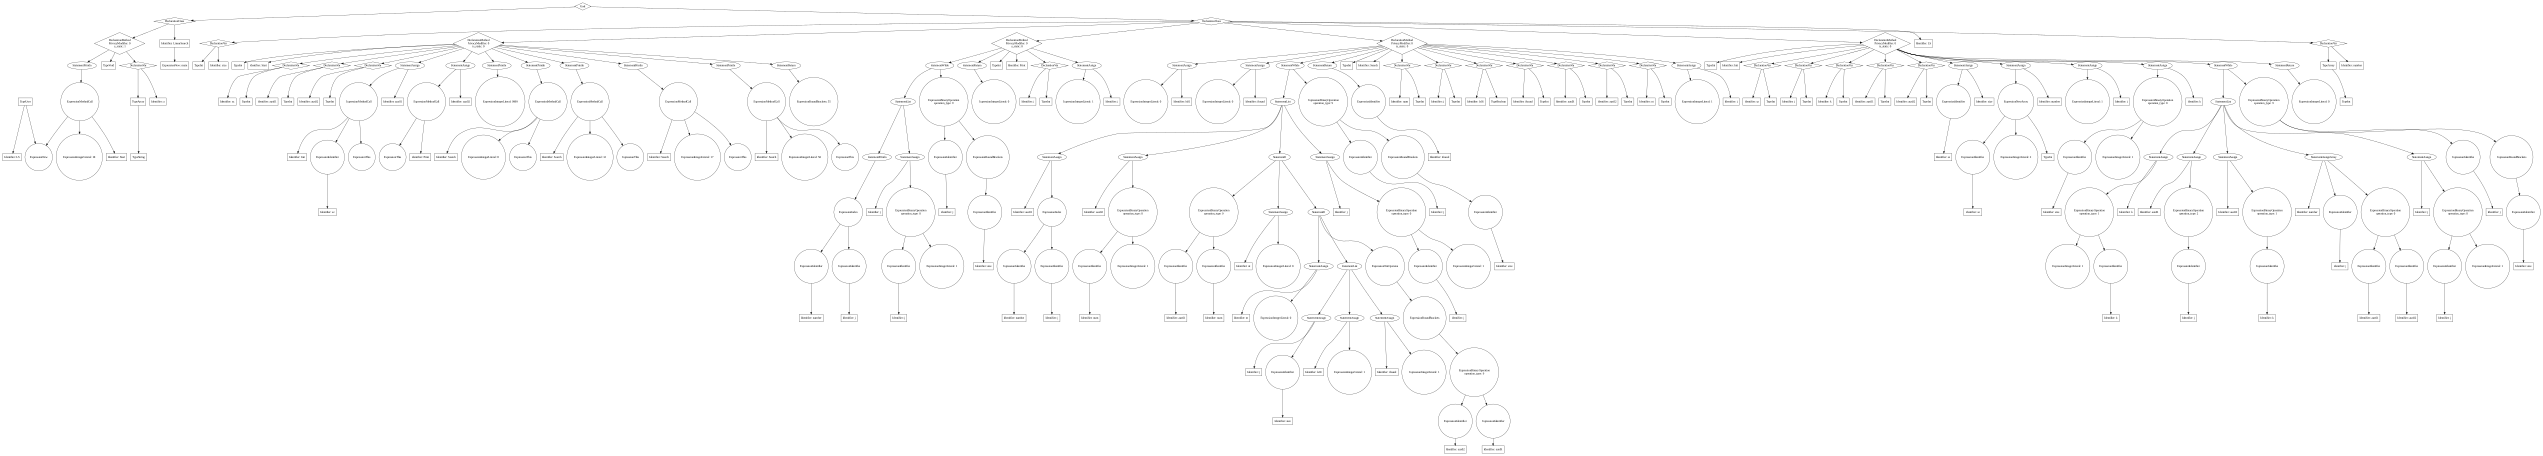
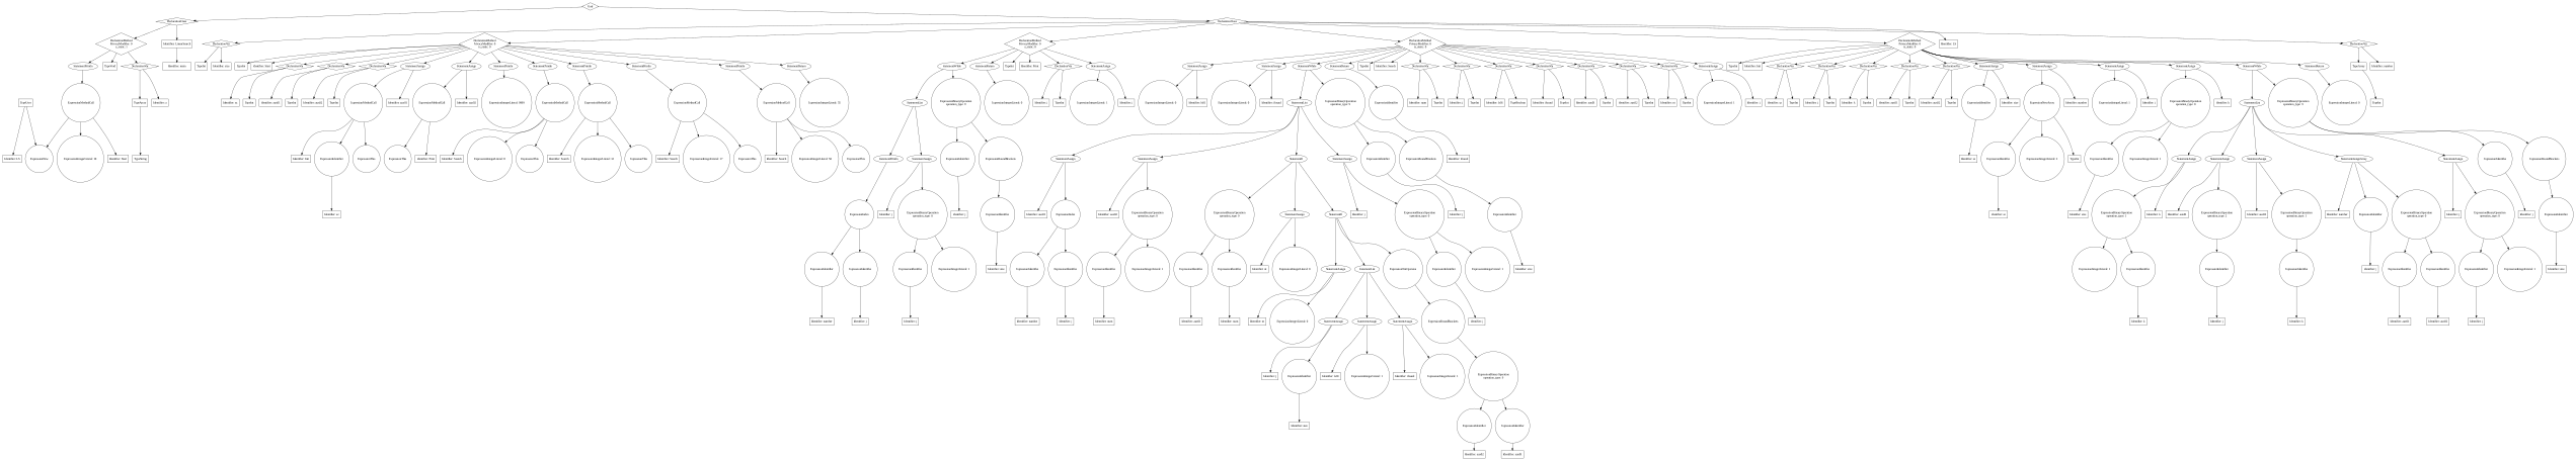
  digraph {
    fontname="Liberation Serif"
    node [fontname="Liberation Serif" shape=box]
    edge [fontname="Liberation Serif"]
    n1 [label="Identifier: LinearSearch"]
-   n2 [label="ExpressionNew: main"]
+   n2 [label="Identifier: main"]
    n3 [label=TypeVoid]
    n4 [label=TypeString]
    n5 [label=TypeArray]
    n6 [label="Identifier: a"]
    n7 [label=DeclarationVar shape=diamond]
    n8 [label="Identifier: LS"]
    n9 [label=TypeUser]
    n10 [label=ExpressionNew shape=circle]
    n11 [label="Identifier: Start"]
    n12 [label="ExpressionIntegerLiteral: 10" shape=circle]
    n13 [label=ExpressionMethodCall shape=circle]
    n14 [label=StatementPrintln shape=""]
    n15 [label="DeclarationMethod\nPrivacyModifier: 0\nis_static: 1" shape=diamond]
    n16 [label=DeclarationClass shape=diamond]
    n17 [label="Identifier: LS"]
    n18 [label=TypeInt]
    n19 [label=TypeArray]
    n20 [label="Identifier: number"]
    n21 [label=DeclarationVar shape=diamond]
    n22 [label=TypeInt]
    n23 [label="Identifier: size"]
    n24 [label=DeclarationVar shape=diamond]
    n25 [label=TypeInt]
    n26 [label="Identifier: Start"]
    n27 [label=TypeInt]
    n28 [label="Identifier: sz"]
    n29 [label=DeclarationVar shape=diamond]
    n30 [label=TypeInt]
    n31 [label="Identifier: aux01"]
    n32 [label=DeclarationVar shape=diamond]
    n33 [label=TypeInt]
    n34 [label="Identifier: aux02"]
    n35 [label=DeclarationVar shape=diamond]
    n36 [label="Identifier: aux01"]
    n37 [label=ExpressionThis shape=circle]
    n38 [label="Identifier: Init"]
    n39 [label="Identifier: sz"]
    n40 [label=ExpressionIdentifier shape=circle]
    n41 [label=ExpressionMethodCall shape=circle]
    n42 [label=StatementAssign shape=""]
    n43 [label="Identifier: aux02"]
    n44 [label=ExpressionThis shape=circle]
    n45 [label="Identifier: Print"]
    n46 [label=ExpressionMethodCall shape=circle]
    n47 [label=StatementAssign shape=""]
    n48 [label="ExpressionIntegerLiteral: 9999" shape=circle]
    n49 [label=StatementPrintln shape=""]
    n50 [label=ExpressionThis shape=circle]
    n51 [label="Identifier: Search"]
    n52 [label="ExpressionIntegerLiteral: 8" shape=circle]
    n53 [label=ExpressionMethodCall shape=circle]
    n54 [label=StatementPrintln shape=""]
    n55 [label=ExpressionThis shape=circle]
    n56 [label="Identifier: Search"]
    n57 [label="ExpressionIntegerLiteral: 12" shape=circle]
    n58 [label=ExpressionMethodCall shape=circle]
    n59 [label=StatementPrintln shape=""]
    n60 [label=ExpressionThis shape=circle]
    n61 [label="Identifier: Search"]
    n62 [label="ExpressionIntegerLiteral: 17" shape=circle]
    n63 [label=ExpressionMethodCall shape=circle]
    n64 [label=StatementPrintln shape=""]
    n65 [label=ExpressionThis shape=circle]
    n66 [label="Identifier: Search"]
    n67 [label="ExpressionIntegerLiteral: 50" shape=circle]
    n68 [label=ExpressionMethodCall shape=circle]
    n69 [label=StatementPrintln shape=""]
-   n70 [label="ExpressionRoundBrackets: 55" shape=circle]
+   n70 [label="ExpressionIntegerLiteral: 55" shape=circle]
    n71 [label=StatementReturn shape=""]
    n72 [label="DeclarationMethod\nPrivacyModifier: 0\nis_static: 0" shape=diamond]
    n73 [label=TypeInt]
    n74 [label="Identifier: Print"]
    n75 [label=TypeInt]
    n76 [label="Identifier: j"]
    n77 [label=DeclarationVar shape=diamond]
    n78 [label="Identifier: j"]
    n79 [label="ExpressionIntegerLiteral: 1" shape=circle]
    n80 [label=StatementAssign shape=""]
    n81 [label="Identifier: j"]
    n82 [label=ExpressionIdentifier shape=circle]
    n83 [label="Identifier: size"]
    n84 [label=ExpressionIdentifier shape=circle]
    n85 [label=ExpressionRoundBrackets shape=circle]
    n86 [label="ExpressionBinaryOperation\noperation_type: 9" shape=circle]
    n87 [label="Identifier: number"]
    n88 [label=ExpressionIdentifier shape=circle]
    n89 [label="Identifier: j"]
    n90 [label=ExpressionIdentifier shape=circle]
    n91 [label=ExpressionIndex shape=circle]
    n92 [label=StatementPrintln shape=""]
    n93 [label="Identifier: j"]
    n94 [label="Identifier: j"]
    n95 [label=ExpressionIdentifier shape=circle]
    n96 [label="ExpressionIntegerLiteral: 1" shape=circle]
    n97 [label="ExpressionBinaryOperation\noperation_type: 0" shape=circle]
    n98 [label=StatementAssign shape=""]
    n99 [label=StatementList shape=""]
    n100 [label=StatementWhile shape=""]
    n101 [label="ExpressionIntegerLiteral: 0" shape=circle]
    n102 [label=StatementReturn shape=""]
    n103 [label="DeclarationMethod\nPrivacyModifier: 0\nis_static: 0" shape=diamond]
    n104 [label=TypeInt]
    n105 [label="Identifier: Search"]
    n106 [label=TypeInt]
    n107 [label="Identifier: num"]
    n108 [label=DeclarationVar shape=diamond]
    n109 [label=TypeInt]
    n110 [label="Identifier: j"]
    n111 [label=DeclarationVar shape=diamond]
    n112 [label=TypeBoolean]
    n113 [label="Identifier: ls01"]
    n114 [label=DeclarationVar shape=diamond]
    n115 [label=TypeInt]
    n116 [label="Identifier: ifound"]
    n117 [label=DeclarationVar shape=diamond]
    n118 [label=TypeInt]
    n119 [label="Identifier: aux01"]
    n120 [label=DeclarationVar shape=diamond]
    n121 [label=TypeInt]
    n122 [label="Identifier: aux02"]
    n123 [label=DeclarationVar shape=diamond]
    n124 [label=TypeInt]
    n125 [label="Identifier: nt"]
    n126 [label=DeclarationVar shape=diamond]
    n127 [label="Identifier: j"]
    n128 [label="ExpressionIntegerLiteral: 1" shape=circle]
    n129 [label=StatementAssign shape=""]
    n130 [label="Identifier: ls01"]
    n131 [label="ExpressionIntegerLiteral: 0" shape=circle]
    n132 [label=StatementAssign shape=""]
    n133 [label="Identifier: ifound"]
    n134 [label="ExpressionIntegerLiteral: 0" shape=circle]
    n135 [label=StatementAssign shape=""]
    n136 [label="Identifier: j"]
    n137 [label=ExpressionIdentifier shape=circle]
    n138 [label="Identifier: size"]
    n139 [label=ExpressionIdentifier shape=circle]
    n140 [label=ExpressionRoundBrackets shape=circle]
    n141 [label="ExpressionBinaryOperation\noperation_type: 9" shape=circle]
    n142 [label="Identifier: aux01"]
    n143 [label="Identifier: number"]
    n144 [label=ExpressionIdentifier shape=circle]
    n145 [label="Identifier: j"]
    n146 [label=ExpressionIdentifier shape=circle]
    n147 [label=ExpressionIndex shape=circle]
    n148 [label=StatementAssign shape=""]
    n149 [label="Identifier: aux02"]
    n150 [label="Identifier: num"]
    n151 [label=ExpressionIdentifier shape=circle]
    n152 [label="ExpressionIntegerLiteral: 1" shape=circle]
    n153 [label="ExpressionBinaryOperation\noperation_type: 0" shape=circle]
    n154 [label=StatementAssign shape=""]
    n155 [label="Identifier: aux01"]
    n156 [label=ExpressionIdentifier shape=circle]
    n157 [label="Identifier: num"]
    n158 [label=ExpressionIdentifier shape=circle]
    n159 [label="ExpressionBinaryOperation\noperation_type: 9" shape=circle]
    n160 [label="Identifier: nt"]
    n161 [label="ExpressionIntegerLiteral: 0" shape=circle]
    n162 [label=StatementAssign shape=""]
    n163 [label="Identifier: aux01"]
    n164 [label=ExpressionIdentifier shape=circle]
    n165 [label="Identifier: aux02"]
    n166 [label=ExpressionIdentifier shape=circle]
    n167 [label="ExpressionBinaryOperation\noperation_type: 9" shape=circle]
    n168 [label=ExpressionRoundBrackets shape=circle]
    n169 [label=ExpressionNotOperator shape=circle]
    n170 [label="Identifier: nt"]
    n171 [label="ExpressionIntegerLiteral: 0" shape=circle]
    n172 [label=StatementAssign shape=""]
    n173 [label="Identifier: ls01"]
    n174 [label="ExpressionIntegerLiteral: 1" shape=circle]
    n175 [label=StatementAssign shape=""]
    n176 [label="Identifier: ifound"]
    n177 [label="ExpressionIntegerLiteral: 1" shape=circle]
    n178 [label=StatementAssign shape=""]
    n179 [label="Identifier: j"]
    n180 [label="Identifier: size"]
    n181 [label=ExpressionIdentifier shape=circle]
    n182 [label=StatementAssign shape=""]
    n183 [label=StatementList shape=""]
    n184 [label=StatementIf shape=""]
    n185 [label=StatementIf shape=""]
    n186 [label="Identifier: j"]
    n187 [label="Identifier: j"]
    n188 [label=ExpressionIdentifier shape=circle]
    n189 [label="ExpressionIntegerLiteral: 1" shape=circle]
    n190 [label="ExpressionBinaryOperation\noperation_type: 0" shape=circle]
    n191 [label=StatementAssign shape=""]
    n192 [label=StatementList shape=""]
    n193 [label=StatementWhile shape=""]
    n194 [label="Identifier: ifound"]
    n195 [label=ExpressionIdentifier shape=circle]
    n196 [label=StatementReturn shape=""]
    n197 [label="DeclarationMethod\nPrivacyModifier: 0\nis_static: 0" shape=diamond]
    n198 [label=TypeInt]
    n199 [label="Identifier: Init"]
    n200 [label=TypeInt]
    n201 [label="Identifier: sz"]
    n202 [label=DeclarationVar shape=diamond]
    n203 [label=TypeInt]
    n204 [label="Identifier: j"]
    n205 [label=DeclarationVar shape=diamond]
    n206 [label=TypeInt]
    n207 [label="Identifier: k"]
    n208 [label=DeclarationVar shape=diamond]
    n209 [label=TypeInt]
    n210 [label="Identifier: aux01"]
    n211 [label=DeclarationVar shape=diamond]
    n212 [label=TypeInt]
    n213 [label="Identifier: aux02"]
    n214 [label=DeclarationVar shape=diamond]
    n215 [label="Identifier: size"]
    n216 [label="Identifier: sz"]
    n217 [label=ExpressionIdentifier shape=circle]
    n218 [label=StatementAssign shape=""]
    n219 [label="Identifier: number"]
    n220 [label=TypeInt]
    n221 [label="Identifier: sz"]
    n222 [label=ExpressionIdentifier shape=circle]
    n223 [label=ExpressionNewArray shape=circle]
    n224 [label="ExpressionIntegerLiteral: 2" shape=circle]
    n225 [label=StatementAssign shape=""]
    n226 [label="Identifier: j"]
    n227 [label="ExpressionIntegerLiteral: 1" shape=circle]
    n228 [label=StatementAssign shape=""]
    n229 [label="Identifier: k"]
    n230 [label="Identifier: size"]
    n231 [label=ExpressionIdentifier shape=circle]
    n232 [label="ExpressionIntegerLiteral: 1" shape=circle]
    n233 [label="ExpressionBinaryOperation\noperation_type: 0" shape=circle]
    n234 [label=StatementAssign shape=""]
    n235 [label="Identifier: j"]
    n236 [label=ExpressionIdentifier shape=circle]
    n237 [label="Identifier: size"]
    n238 [label=ExpressionIdentifier shape=circle]
    n239 [label=ExpressionRoundBrackets shape=circle]
    n240 [label="ExpressionBinaryOperation\noperation_type: 9" shape=circle]
    n241 [label="Identifier: aux01"]
    n242 [label="Identifier: j"]
    n243 [label=ExpressionIdentifier shape=circle]
    n244 [label="ExpressionBinaryOperation\noperation_type: 2" shape=circle]
    n245 [label=StatementAssign shape=""]
    n246 [label="Identifier: aux02"]
    n247 [label="Identifier: k"]
    n248 [label=ExpressionIdentifier shape=circle]
    n249 [label="ExpressionBinaryOperation\noperation_type: 1" shape=circle]
    n250 [label=StatementAssign shape=""]
    n251 [label="Identifier: number"]
    n252 [label="Identifier: j"]
    n253 [label=ExpressionIdentifier shape=circle]
    n254 [label="Identifier: aux01"]
    n255 [label=ExpressionIdentifier shape=circle]
    n256 [label="Identifier: aux02"]
    n257 [label=ExpressionIdentifier shape=circle]
    n258 [label="ExpressionBinaryOperation\noperation_type: 0" shape=circle]
    n259 [label=StatementAssignArray shape=""]
    n260 [label="Identifier: j"]
    n261 [label="Identifier: j"]
    n262 [label=ExpressionIdentifier shape=circle]
    n263 [label="ExpressionIntegerLiteral: 1" shape=circle]
    n264 [label="ExpressionBinaryOperation\noperation_type: 0" shape=circle]
    n265 [label=StatementAssign shape=""]
    n266 [label="Identifier: k"]
    n267 [label="Identifier: k"]
    n268 [label=ExpressionIdentifier shape=circle]
    n269 [label="ExpressionIntegerLiteral: 1" shape=circle]
    n270 [label="ExpressionBinaryOperation\noperation_type: 1" shape=circle]
    n271 [label=StatementAssign shape=""]
    n272 [label=StatementList shape=""]
    n273 [label=StatementWhile shape=""]
    n274 [label="ExpressionIntegerLiteral: 0" shape=circle]
    n275 [label=StatementReturn shape=""]
    n276 [label="DeclarationMethod\nPrivacyModifier: 0\nis_static: 0" shape=diamond]
    n277 [label=DeclarationClass shape=diamond]
    n278 [label=Goal shape=diamond]
    n1 -> n2
    n5 -> n4
    n7 -> n5
    n7 -> n6
    n9 -> n8
    n9 -> n10
    n13 -> n10
    n13 -> n11
    n13 -> n12
    n14 -> n13
    n15 -> n3
    n15 -> n7
    n15 -> n14
    n16 -> n1
    n16 -> n15
    n19 -> n18
    n21 -> n19
    n21 -> n20
    n24 -> n22
    n24 -> n23
    n29 -> n27
    n29 -> n28
    n32 -> n30
    n32 -> n31
    n35 -> n33
    n35 -> n34
    n40 -> n39
    n41 -> n37
    n41 -> n38
    n41 -> n40
    n42 -> n36
    n42 -> n41
    n46 -> n44
    n46 -> n45
    n47 -> n43
    n47 -> n46
    n49 -> n48
    n53 -> n50
    n53 -> n51
    n53 -> n52
    n54 -> n53
    n58 -> n55
    n58 -> n56
    n58 -> n57
    n59 -> n58
    n63 -> n60
    n63 -> n61
    n63 -> n62
    n64 -> n63
    n68 -> n65
    n68 -> n66
    n68 -> n67
    n69 -> n68
    n71 -> n70
    n72 -> n25
    n72 -> n26
    n72 -> n29
    n72 -> n32
    n72 -> n35
    n72 -> n42
    n72 -> n47
    n72 -> n49
    n72 -> n54
    n72 -> n59
    n72 -> n64
    n72 -> n69
    n72 -> n71
    n77 -> n75
    n77 -> n76
    n80 -> n78
    n80 -> n79
    n82 -> n81
    n84 -> n83
    n85 -> n84
    n86 -> n82
    n86 -> n85
    n88 -> n87
    n90 -> n89
    n91 -> n88
    n91 -> n90
    n92 -> n91
    n95 -> n94
    n97 -> n95
    n97 -> n96
    n98 -> n93
    n98 -> n97
    n99 -> n92
    n99 -> n98
    n100 -> n86
    n100 -> n99
    n102 -> n101
    n103 -> n73
    n103 -> n74
    n103 -> n77
    n103 -> n80
    n103 -> n100
    n103 -> n102
    n108 -> n106
    n108 -> n107
    n111 -> n109
    n111 -> n110
    n114 -> n112
    n114 -> n113
    n117 -> n115
    n117 -> n116
    n120 -> n118
    n120 -> n119
    n123 -> n121
    n123 -> n122
    n126 -> n124
    n126 -> n125
    n129 -> n127
    n129 -> n128
    n132 -> n130
    n132 -> n131
    n135 -> n133
    n135 -> n134
    n137 -> n136
    n139 -> n138
    n140 -> n139
    n141 -> n137
    n141 -> n140
    n144 -> n143
    n146 -> n145
    n147 -> n144
    n147 -> n146
    n148 -> n142
    n148 -> n147
    n151 -> n150
    n153 -> n151
    n153 -> n152
    n154 -> n149
    n154 -> n153
    n156 -> n155
    n158 -> n157
    n159 -> n156
    n159 -> n158
    n162 -> n160
    n162 -> n161
    n164 -> n163
    n166 -> n165
    n167 -> n164
    n167 -> n166
    n168 -> n167
    n169 -> n168
    n172 -> n170
    n172 -> n171
    n175 -> n173
    n175 -> n174
    n178 -> n176
    n178 -> n177
    n181 -> n180
    n182 -> n179
    n182 -> n181
    n183 -> n175
    n183 -> n178
    n183 -> n182
    n184 -> n169
    n184 -> n172
    n184 -> n183
    n185 -> n159
    n185 -> n162
    n185 -> n184
    n188 -> n187
    n190 -> n188
    n190 -> n189
    n191 -> n186
    n191 -> n190
    n192 -> n148
    n192 -> n154
    n192 -> n185
    n192 -> n191
    n193 -> n141
    n193 -> n192
    n195 -> n194
    n196 -> n195
    n197 -> n104
    n197 -> n105
    n197 -> n108
    n197 -> n111
    n197 -> n114
    n197 -> n117
    n197 -> n120
    n197 -> n123
    n197 -> n126
    n197 -> n129
    n197 -> n132
    n197 -> n135
    n197 -> n193
    n197 -> n196
    n202 -> n200
    n202 -> n201
    n205 -> n203
    n205 -> n204
    n208 -> n206
    n208 -> n207
    n211 -> n209
    n211 -> n210
    n214 -> n212
    n214 -> n213
    n217 -> n216
    n218 -> n215
    n218 -> n217
    n222 -> n221
    n223 -> n220
    n223 -> n222
    n223 -> n224
    n225 -> n219
    n225 -> n223
    n228 -> n226
    n228 -> n227
    n231 -> n230
    n233 -> n231
    n233 -> n232
    n234 -> n229
    n234 -> n233
    n236 -> n235
    n238 -> n237
    n239 -> n238
    n240 -> n236
    n240 -> n239
    n243 -> n242
    n244 -> n243
    n245 -> n241
    n245 -> n244
    n248 -> n247
    n249 -> n248
    n250 -> n246
    n250 -> n249
    n253 -> n252
    n255 -> n254
    n257 -> n256
    n258 -> n255
    n258 -> n257
    n259 -> n251
    n259 -> n253
    n259 -> n258
    n262 -> n261
    n264 -> n262
    n264 -> n263
    n265 -> n260
    n265 -> n264
    n268 -> n267
    n270 -> n268
    n270 -> n269
    n271 -> n266
    n271 -> n270
    n272 -> n245
    n272 -> n250
    n272 -> n259
    n272 -> n265
    n272 -> n271
    n273 -> n240
    n273 -> n272
    n275 -> n274
    n276 -> n198
    n276 -> n199
    n276 -> n202
    n276 -> n205
    n276 -> n208
    n276 -> n211
    n276 -> n214
    n276 -> n218
    n276 -> n225
    n276 -> n228
    n276 -> n234
    n276 -> n273
    n276 -> n275
    n277 -> n17
    n277 -> n21
    n277 -> n24
    n277 -> n72
    n277 -> n103
    n277 -> n197
    n277 -> n276
    n278 -> n16
    n278 -> n277
  }
